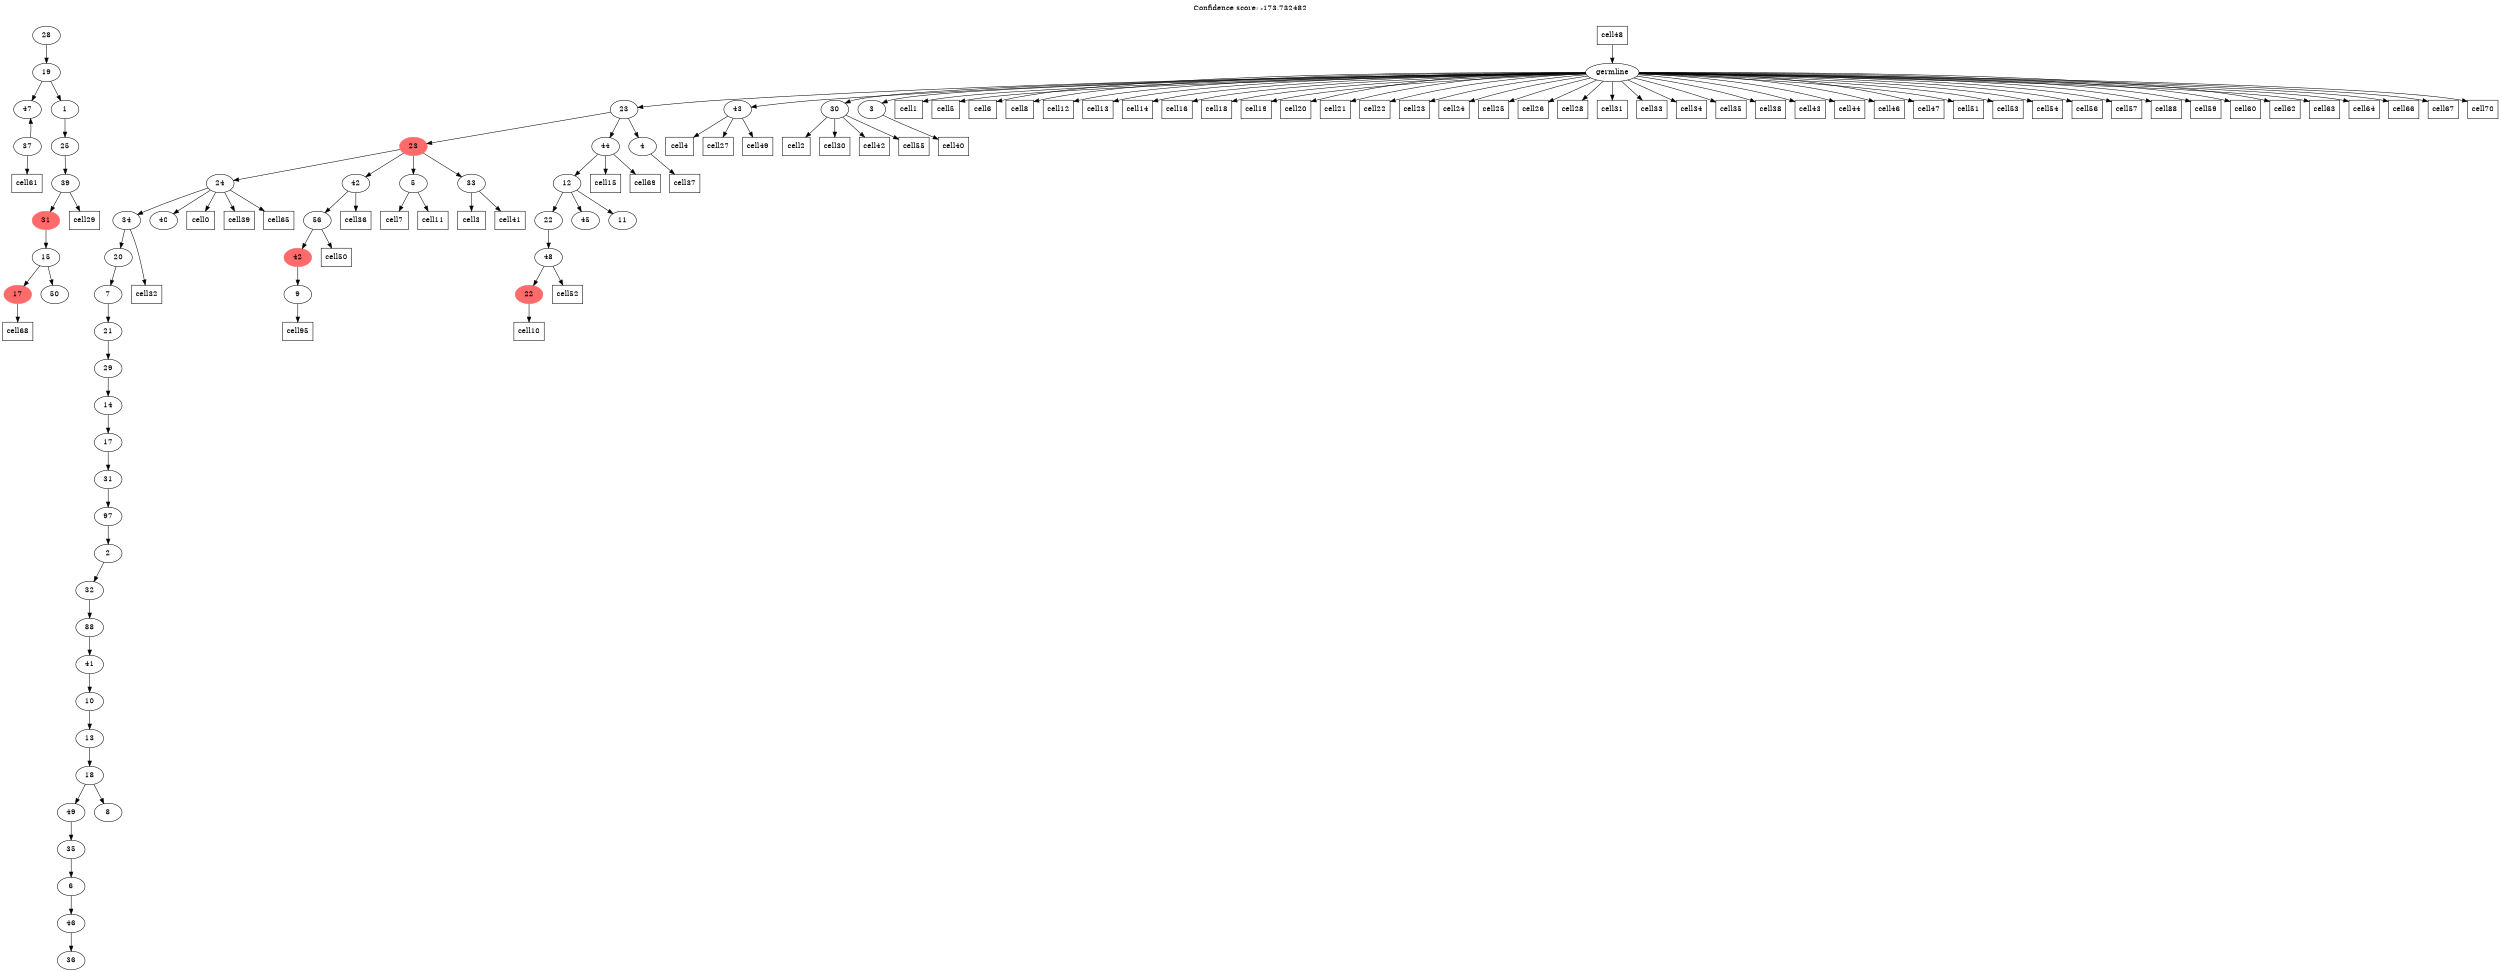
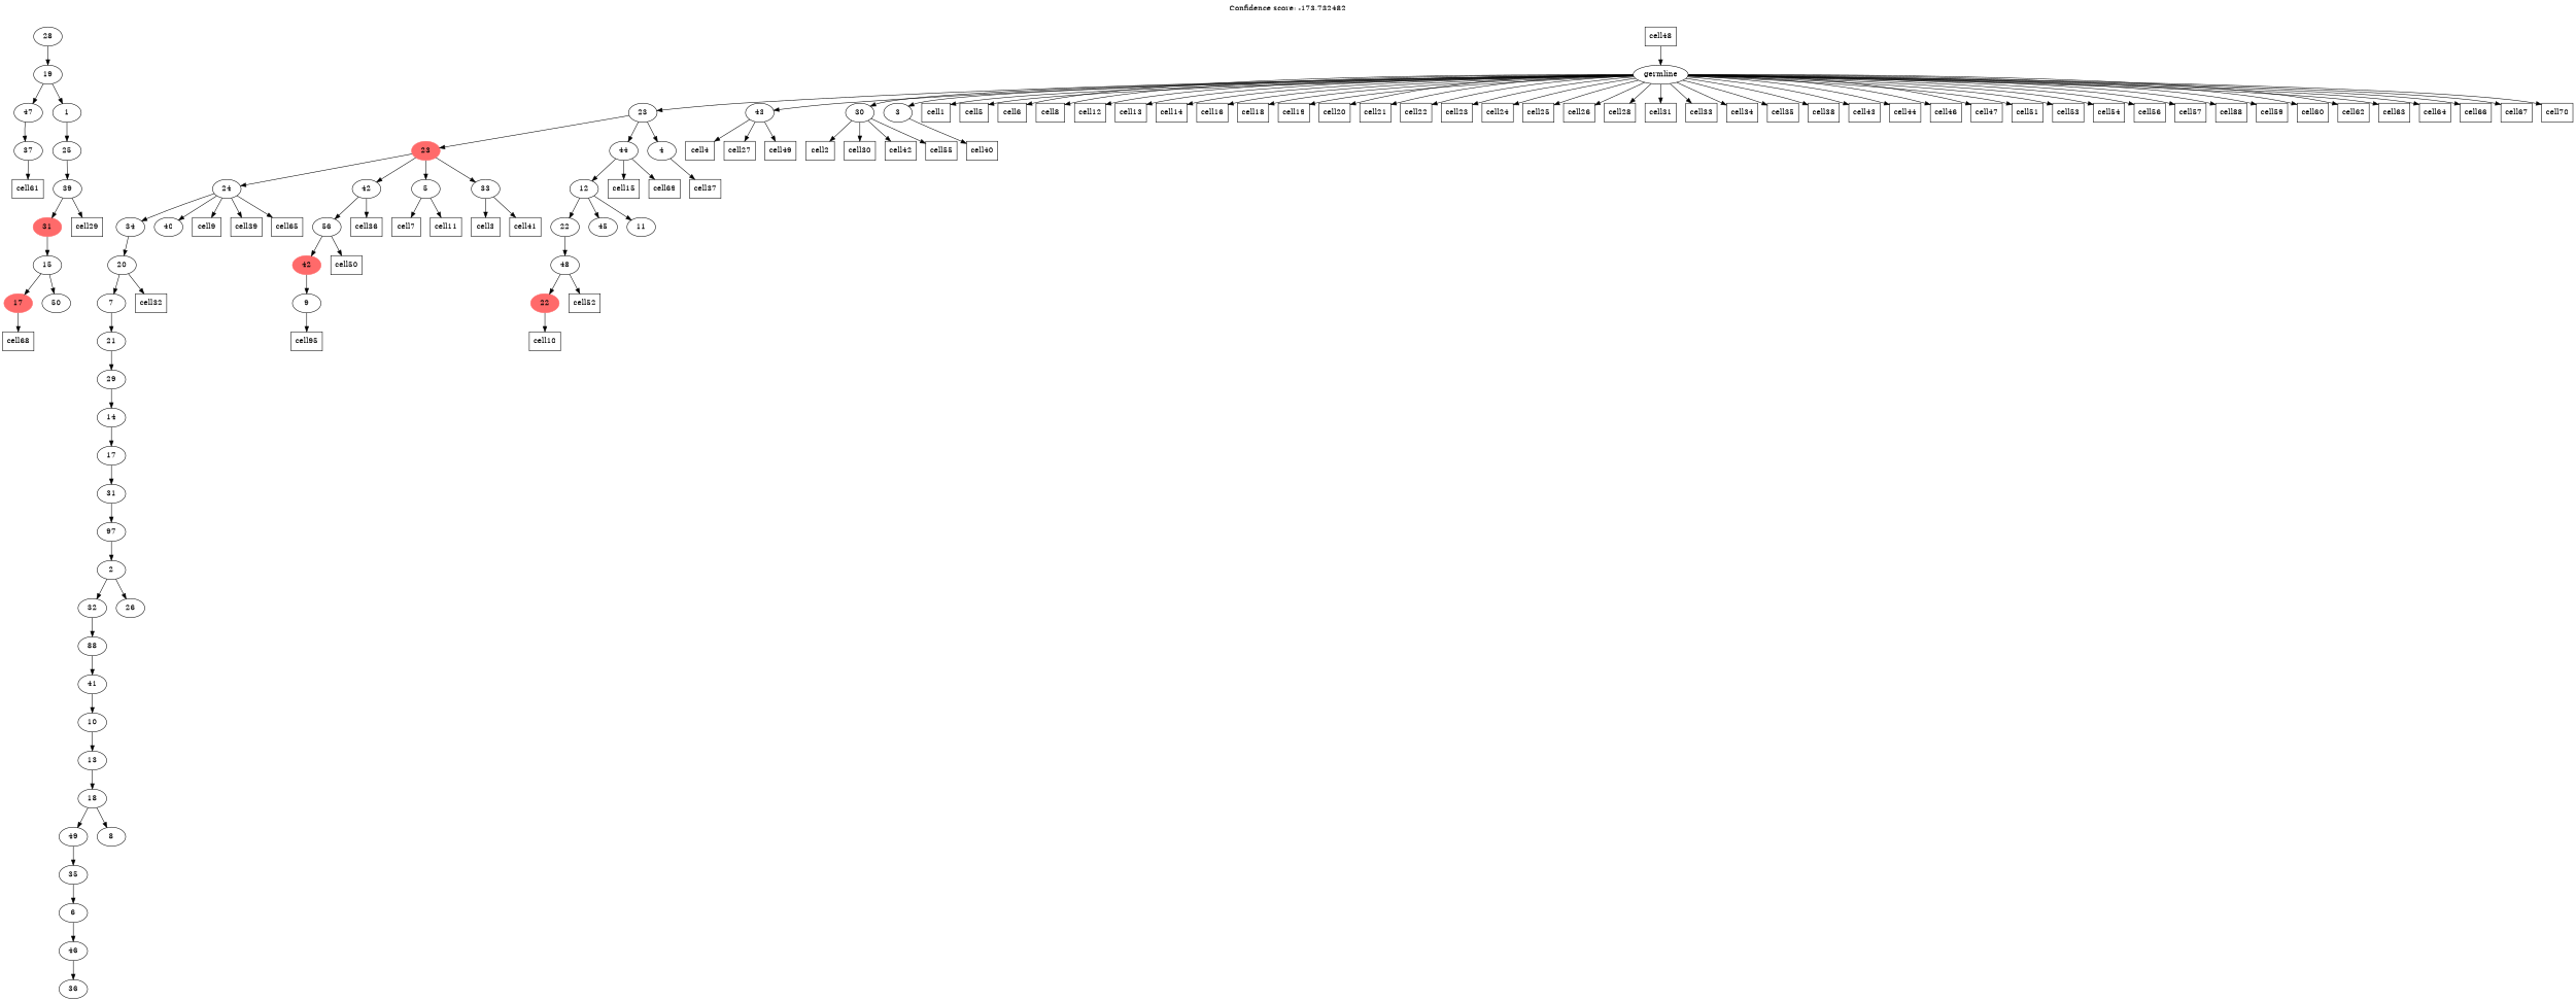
  digraph {
    label="Confidence score: -173.732482"
    labelloc=t
    node [shape=box]
    n1 [label=47 shape=""]
    n2 [label=37 shape=""]
    cell61
    n4 [label=15 shape=""]
    n5 [color=indianred1 label=17 style=filled shape=""]
    n6 [label=50 shape=""]
    cell68
    n8 [color=indianred1 label=31 style=filled shape=""]
    n9 [label=39 shape=""]
    cell29
    n11 [label=25 shape=""]
    n12 [label=1 shape=""]
    n13 [label=19 shape=""]
    n14 [label=28 shape=""]
    n15 [label=36 shape=""]
    n16 [label=46 shape=""]
    n17 [label=6 shape=""]
    n18 [label=35 shape=""]
    n19 [label=49 shape=""]
    n20 [label=18 shape=""]
    n21 [label=8 shape=""]
    n22 [label=13 shape=""]
    n23 [label=10 shape=""]
    n24 [label=41 shape=""]
    n25 [label=88 shape=""]
    n26 [label=32 shape=""]
    n27 [label=2 shape=""]
+   n28 [label=26 shape=""]
    n29 [label=97 shape=""]
    n30 [label=31 shape=""]
    n31 [label=17 shape=""]
    n32 [label=14 shape=""]
    n33 [label=29 shape=""]
    n34 [label=21 shape=""]
    n35 [label=7 shape=""]
    n36 [label=20 shape=""]
    n37 [label=34 shape=""]
    cell32
    n39 [label=24 shape=""]
    n40 [label=40 shape=""]
-   cell9 [label=cell0]
+   cell9
    cell39
    cell65
    n44 [color=indianred1 label=42 style=filled shape=""]
    n45 [label=9 shape=""]
    n46 [label=cell95]
    n47 [label=56 shape=""]
    cell50
    n49 [label=42 shape=""]
    cell36
    n51 [color=indianred1 label=23 style=filled shape=""]
    n52 [label=5 shape=""]
    n53 [label=33 shape=""]
    cell7
    cell11
    cell3
    cell41
    n58 [label=48 shape=""]
    n59 [color=indianred1 label=22 style=filled shape=""]
    cell52
    cell10
    n62 [label=22 shape=""]
    n63 [label=12 shape=""]
    n64 [label=45 shape=""]
    n65 [label=11 shape=""]
    n66 [label=44 shape=""]
    cell15
    cell69
    n69 [label=23 shape=""]
    n70 [label=4 shape=""]
    cell37
    n72 [label=germline shape=""]
    n73 [label=43 shape=""]
    n74 [label=30 shape=""]
    n75 [label=3 shape=""]
    cell1
    cell5
    cell6
    cell8
    cell12
    cell13
    cell14
    cell16
    cell18
    cell19
    cell20
    cell21
    cell22
    cell23
    cell24
    cell25
    cell26
    cell28
    cell31
    cell33
    cell34
    cell35
    cell38
    cell43
    cell44
    cell46
    cell47
    cell51
    cell53
    cell54
    cell56
    cell57
    n108 [label=cell88]
    cell59
    cell60
    cell62
    cell63
    cell64
    cell66
    cell67
    cell70
    cell4
    cell27
    cell49
    cell2
    cell30
    cell42
    cell55
    cell40
    cell48
-   n2 -> n1
+   n1 -> n2
    n2 -> cell61
    n4 -> n5
    n4 -> n6
    n5 -> cell68
    n8 -> n4
    n9 -> n8
    n9 -> cell29
    n11 -> n9
    n12 -> n11
    n13 -> n1
    n13 -> n12
    n14 -> n13
    n16 -> n15
    n17 -> n16
    n18 -> n17
    n19 -> n18
    n20 -> n19
    n20 -> n21
    n22 -> n20
    n23 -> n22
    n24 -> n23
    n25 -> n24
    n26 -> n25
    n27 -> n26
+   n27 -> n28
    n29 -> n27
    n30 -> n29
    n31 -> n30
    n32 -> n31
    n33 -> n32
    n34 -> n33
    n35 -> n34
    n36 -> n35
    n37 -> n36
-   n37 -> cell32
+   n36 -> cell32
    n39 -> n37
    n39 -> n40
    n39 -> cell9
    n39 -> cell39
    n39 -> cell65
    n44 -> n45
    n45 -> n46
    n47 -> n44
    n47 -> cell50
    n49 -> n47
    n49 -> cell36
    n51 -> n39
    n51 -> n49
    n51 -> n52
    n51 -> n53
    n52 -> cell7
    n52 -> cell11
    n53 -> cell3
    n53 -> cell41
    n58 -> n59
    n58 -> cell52
    n59 -> cell10
    n62 -> n58
    n63 -> n62
    n63 -> n64
    n63 -> n65
    n66 -> n63
    n66 -> cell15
    n66 -> cell69
    n69 -> n51
    n69 -> n66
    n69 -> n70
    n70 -> cell37
    n72 -> n69
    n72 -> n73
    n72 -> n74
    n72 -> n75
    n72 -> cell1
    n72 -> cell5
    n72 -> cell6
    n72 -> cell8
    n72 -> cell12
    n72 -> cell13
    n72 -> cell14
    n72 -> cell16
    n72 -> cell18
    n72 -> cell19
    n72 -> cell20
    n72 -> cell21
    n72 -> cell22
    n72 -> cell23
    n72 -> cell24
    n72 -> cell25
    n72 -> cell26
    n72 -> cell28
    n72 -> cell31
    n72 -> cell33
    n72 -> cell34
    n72 -> cell35
    n72 -> cell38
    n72 -> cell43
    n72 -> cell44
    n72 -> cell46
    n72 -> cell47
    n72 -> cell51
    n72 -> cell53
    n72 -> cell54
    n72 -> cell56
    n72 -> cell57
    n72 -> n108
    n72 -> cell59
    n72 -> cell60
    n72 -> cell62
    n72 -> cell63
    n72 -> cell64
    n72 -> cell66
    n72 -> cell67
    n72 -> cell70
    n73 -> cell4
    n73 -> cell27
    n73 -> cell49
    n74 -> cell2
    n74 -> cell30
    n74 -> cell42
    n74 -> cell55
    n75 -> cell40
    cell48 -> n72
  }
